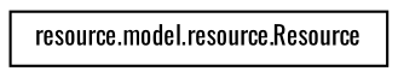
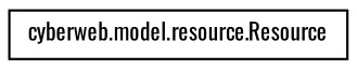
  digraph {
    rankdir=LR
    fontname=Oswald
-   n1 [color=black fillcolor=white fontname=Oswald fontsize=10 height=0.2 label="resource.model.resource.Resource" shape=record style=filled width=0.4]
+   n1 [color=black fillcolor=white fontname=Oswald fontsize=10 height=0.2 label="cyberweb.model.resource.Resource" shape=record style=filled width=0.4]
  }
